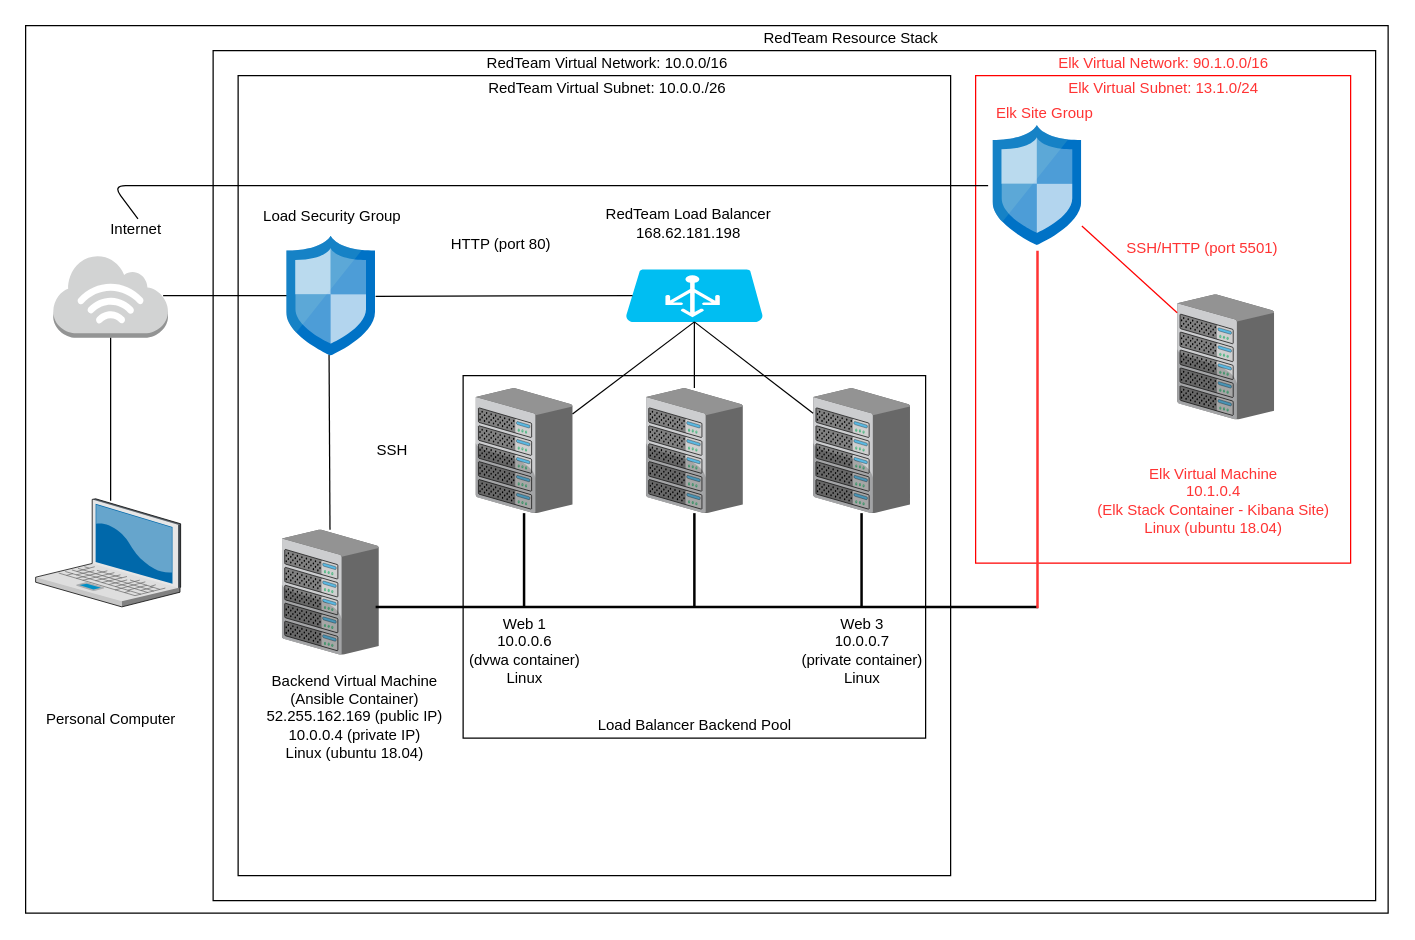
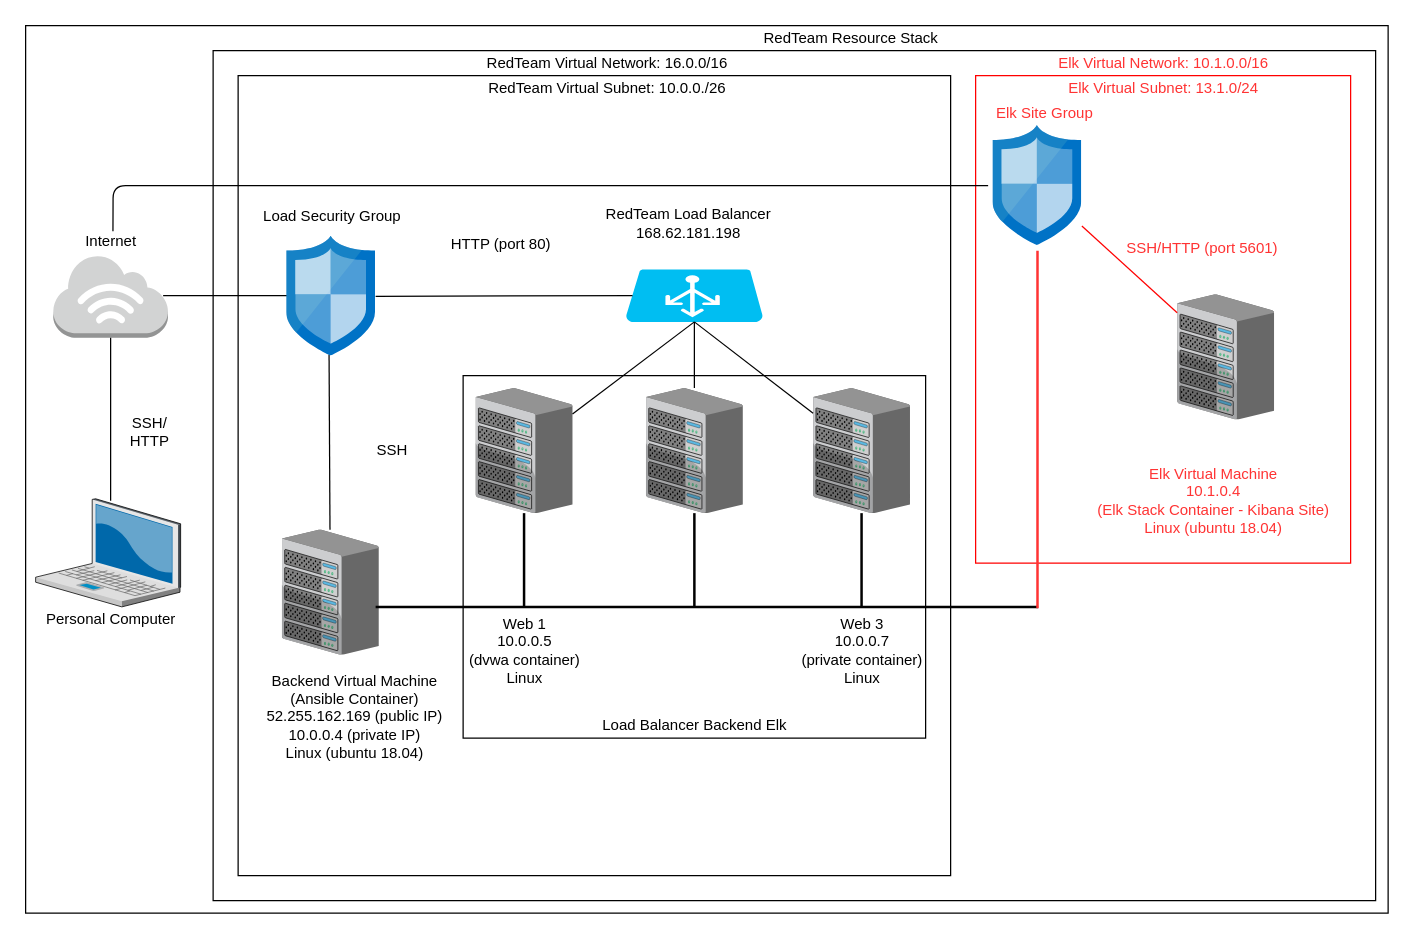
  <mxCell id="0" />
  <mxCell id="1" parent="0" />
  <mxCell id="2" value="" style="rounded=0;whiteSpace=wrap;html=1;" parent="1" vertex="1"><mxGeometry y="20" width="1090" height="710" as="geometry" x="20" /></mxCell>
  <mxCell id="3" value="" style="rounded=0;whiteSpace=wrap;html=1;" parent="1" vertex="1"><mxGeometry x="170" y="40" width="930" height="680" as="geometry" /></mxCell>
  <mxCell id="4" value="" style="rounded=0;whiteSpace=wrap;html=1;" parent="1" vertex="1"><mxGeometry x="190" y="60" width="570" height="640" as="geometry" /></mxCell>
  <mxCell id="5" value="" style="rounded=0;whiteSpace=wrap;html=1;" parent="1" vertex="1"><mxGeometry x="370" y="300" width="370" height="290" as="geometry" /></mxCell>
  <mxCell id="6" value="" style="verticalLabelPosition=bottom;aspect=fixed;html=1;verticalAlign=top;strokeColor=none;align=center;outlineConnect=0;shape=mxgraph.citrix.laptop_2;" parent="1" vertex="1"><mxGeometry x="28" y="398.52" width="116" height="86.5" as="geometry" /></mxCell>
  <mxCell id="7" value="" style="outlineConnect=0;dashed=0;verticalLabelPosition=bottom;verticalAlign=top;align=center;html=1;shape=mxgraph.aws3.internet_3;fillColor=#D2D3D3;gradientColor=none;" parent="1" vertex="1"><mxGeometry x="42.13" y="203.25" width="91.75" height="66.5" as="geometry" /></mxCell>
  <mxCell id="8" value="" style="endArrow=none;html=1;" parent="1" source="7" edge="1"><mxGeometry width="50" height="50" relative="1" as="geometry"><mxPoint x="87.5" y="362" as="sourcePoint" /><mxPoint x="88" y="400" as="targetPoint" /></mxGeometry></mxCell>
- <mxCell id="9" value="Personal Computer" style="text;html=1;align=center;verticalAlign=middle;resizable=0;points=[];autosize=1;strokeColor=none;" parent="1" vertex="1"><mxGeometry x="28" y="565.02" width="120" height="20" as="geometry" /></mxCell>
- <mxCell id="10" value="Internet" style="text;html=1;align=center;verticalAlign=middle;resizable=0;points=[];autosize=1;strokeColor=none;" parent="1" vertex="1"><mxGeometry x="78.01" y="173.25" width="60" height="20" as="geometry" /></mxCell>
+ <mxCell id="9" value="Personal Computer" style="text;html=1;align=center;verticalAlign=middle;resizable=0;points=[];autosize=1;strokeColor=none;" parent="1" vertex="1"><mxGeometry x="28" y="485.02" width="120" height="20" as="geometry" /></mxCell>
+ <mxCell id="10" value="Internet" style="text;html=1;align=center;verticalAlign=middle;resizable=0;points=[];autosize=1;strokeColor=none;" parent="1" vertex="1"><mxGeometry x="58.01" y="183.25" width="60" height="20" as="geometry" /></mxCell>
  <mxCell id="11" value="" style="endArrow=none;html=1;" parent="1" edge="1"><mxGeometry width="50" height="50" relative="1" as="geometry"><mxPoint x="130" y="236" as="sourcePoint" /><mxPoint x="230" y="236" as="targetPoint" /></mxGeometry></mxCell>
  <mxCell id="12" value="Load Security Group" style="text;html=1;align=center;verticalAlign=middle;resizable=0;points=[];autosize=1;strokeColor=none;" parent="1" vertex="1"><mxGeometry x="189.5" y="163" width="150" height="20" as="geometry" /></mxCell>
  <mxCell id="13" value="" style="verticalLabelPosition=bottom;aspect=fixed;html=1;verticalAlign=top;strokeColor=none;align=center;outlineConnect=0;shape=mxgraph.citrix.chassis;" parent="1" vertex="1"><mxGeometry x="225" y="423.22" width="77.5" height="100.05" as="geometry" /></mxCell>
  <mxCell id="14" value="" style="endArrow=none;html=1;" parent="1" source="13" edge="1"><mxGeometry width="50" height="50" relative="1" as="geometry"><mxPoint x="510" y="490" as="sourcePoint" /><mxPoint x="262.746" y="283" as="targetPoint" /></mxGeometry></mxCell>
  <mxCell id="15" value="Backend Virtual Machine&lt;br&gt;(Ansible Container)&lt;br&gt;&lt;span style=&quot;font-size: 12px&quot;&gt;52.255.162.169 (public IP)&lt;/span&gt;&lt;br&gt;10.0.0.4 (private IP)&lt;br&gt;Linux (ubuntu 18.04)&lt;br&gt;" style="text;html=1;align=center;verticalAlign=middle;resizable=0;points=[];autosize=1;strokeColor=none;" parent="1" vertex="1"><mxGeometry x="202.5" y="538.27" width="160" height="70" as="geometry" /></mxCell>
  <mxCell id="16" style="edgeStyle=orthogonalEdgeStyle;rounded=0;orthogonalLoop=1;jettySize=auto;html=1;exitX=0.5;exitY=1;exitDx=0;exitDy=0;" parent="1" source="3" target="3" edge="1"><mxGeometry relative="1" as="geometry" /></mxCell>
  <mxCell id="17" value="RedTeam Resource Stack" style="text;html=1;align=center;verticalAlign=middle;resizable=0;points=[];autosize=1;strokeColor=none;" parent="1" vertex="1"><mxGeometry x="600" y="20" width="160" height="20" as="geometry" /></mxCell>
- <mxCell id="18" value="RedTeam Virtual Network: 10.0.0/16" style="text;html=1;align=center;verticalAlign=middle;resizable=0;points=[];autosize=1;strokeColor=none;" parent="1" vertex="1"><mxGeometry x="380" y="40" width="210" height="20" as="geometry" /></mxCell>
+ <mxCell id="18" value="RedTeam Virtual Network: 16.0.0/16" style="text;html=1;align=center;verticalAlign=middle;resizable=0;points=[];autosize=1;strokeColor=none;" parent="1" vertex="1"><mxGeometry x="380" y="40" width="210" height="20" as="geometry" /></mxCell>
  <mxCell id="19" value="RedTeam Virtual Subnet: 10.0.0./26" style="text;html=1;align=center;verticalAlign=middle;resizable=0;points=[];autosize=1;strokeColor=none;" parent="1" vertex="1"><mxGeometry x="380" y="60" width="210" height="20" as="geometry" /></mxCell>
  <mxCell id="20" value="SSH" style="text;html=1;align=center;verticalAlign=middle;resizable=0;points=[];autosize=1;strokeColor=none;" parent="1" vertex="1"><mxGeometry x="292.5" y="350" width="40" height="20" as="geometry" /></mxCell>
  <mxCell id="21" value="" style="verticalLabelPosition=bottom;html=1;verticalAlign=top;align=center;strokeColor=none;fillColor=#00BEF2;shape=mxgraph.azure.azure_load_balancer;" parent="1" vertex="1"><mxGeometry x="500" y="215" width="110" height="42" as="geometry" /></mxCell>
  <mxCell id="22" value="RedTeam Load Balancer&lt;br&gt;168.62.181.198" style="text;html=1;align=center;verticalAlign=middle;resizable=0;points=[];autosize=1;strokeColor=none;" parent="1" vertex="1"><mxGeometry x="475" y="163" width="150" height="30" as="geometry" /></mxCell>
  <mxCell id="23" value="" style="endArrow=none;html=1;exitX=0.05;exitY=0.5;exitDx=0;exitDy=0;exitPerimeter=0;" parent="1" source="21" edge="1"><mxGeometry width="50" height="50" relative="1" as="geometry"><mxPoint x="510" y="350" as="sourcePoint" /><mxPoint x="300" y="236.5" as="targetPoint" /></mxGeometry></mxCell>
  <mxCell id="24" value="" style="verticalLabelPosition=bottom;aspect=fixed;html=1;verticalAlign=top;strokeColor=none;align=center;outlineConnect=0;shape=mxgraph.citrix.chassis;" parent="1" vertex="1"><mxGeometry x="516.25" y="309.97" width="77.5" height="100.05" as="geometry" /></mxCell>
  <mxCell id="25" value="" style="verticalLabelPosition=bottom;aspect=fixed;html=1;verticalAlign=top;strokeColor=none;align=center;outlineConnect=0;shape=mxgraph.citrix.chassis;" parent="1" vertex="1"><mxGeometry x="380" y="309.97" width="77.5" height="100.05" as="geometry" /></mxCell>
  <mxCell id="26" value="" style="verticalLabelPosition=bottom;aspect=fixed;html=1;verticalAlign=top;strokeColor=none;align=center;outlineConnect=0;shape=mxgraph.citrix.chassis;" parent="1" vertex="1"><mxGeometry x="650" y="309.97" width="77.5" height="100.05" as="geometry" /></mxCell>
  <mxCell id="27" value="HTTP (port 80)" style="text;html=1;align=center;verticalAlign=middle;resizable=0;points=[];autosize=1;strokeColor=none;" parent="1" vertex="1"><mxGeometry x="350" y="185" width="100" height="20" as="geometry" /></mxCell>
- <mxCell id="28" value="Load Balancer Backend Pool" style="text;html=1;align=center;verticalAlign=middle;resizable=0;points=[];autosize=1;strokeColor=none;" parent="1" vertex="1"><mxGeometry x="470" y="570" width="170" height="20" as="geometry" /></mxCell>
- <mxCell id="29" value="Web 1&lt;br&gt;10.0.0.6&lt;br&gt;(dvwa container)&lt;br&gt;Linux&lt;br&gt;" style="text;html=1;align=center;verticalAlign=middle;resizable=0;points=[];autosize=1;strokeColor=none;" parent="1" vertex="1"><mxGeometry x="368.75" y="490.02" width="100" height="60" as="geometry" /></mxCell>
+ <mxCell id="28" value="Load Balancer Backend Elk" style="text;html=1;align=center;verticalAlign=middle;resizable=0;points=[];autosize=1;strokeColor=none;" parent="1" vertex="1"><mxGeometry x="470" y="570" width="170" height="20" as="geometry" /></mxCell>
+ <mxCell id="29" value="Web 1&lt;br&gt;10.0.0.5&lt;br&gt;(dvwa container)&lt;br&gt;Linux&lt;br&gt;" style="text;html=1;align=center;verticalAlign=middle;resizable=0;points=[];autosize=1;strokeColor=none;" parent="1" vertex="1"><mxGeometry x="368.75" y="490.02" width="100" height="60" as="geometry" /></mxCell>
  <mxCell id="30" value="Web 3&lt;br&gt;10.0.0.7&lt;br&gt;(private container)&lt;br&gt;Linux" style="text;html=1;align=center;verticalAlign=middle;resizable=0;points=[];autosize=1;strokeColor=none;" parent="1" vertex="1"><mxGeometry x="638.75" y="490.02" width="100" height="60" as="geometry" /></mxCell>
  <mxCell id="31" value="" style="line;strokeWidth=2;html=1;" parent="1" vertex="1"><mxGeometry x="300" y="480" width="530" height="10" as="geometry" /></mxCell>
  <mxCell id="32" value="" style="line;strokeWidth=2;direction=south;html=1;" parent="1" vertex="1"><mxGeometry x="413.75" y="410.02" width="10" height="75" as="geometry" /></mxCell>
  <mxCell id="33" value="" style="line;strokeWidth=2;direction=south;html=1;" parent="1" vertex="1"><mxGeometry x="550" y="410.02" width="10" height="75" as="geometry" /></mxCell>
  <mxCell id="34" value="" style="line;strokeWidth=2;direction=south;html=1;" parent="1" vertex="1"><mxGeometry x="683.75" y="410.02" width="10" height="75" as="geometry" /></mxCell>
  <mxCell id="35" value="" style="endArrow=none;html=1;entryX=0.5;entryY=1;entryDx=0;entryDy=0;entryPerimeter=0;" parent="1" source="25" target="21" edge="1"><mxGeometry width="50" height="50" relative="1" as="geometry"><mxPoint x="540" y="410" as="sourcePoint" /><mxPoint x="590" y="360" as="targetPoint" /></mxGeometry></mxCell>
  <mxCell id="36" value="" style="endArrow=none;html=1;entryX=0.5;entryY=1;entryDx=0;entryDy=0;entryPerimeter=0;" parent="1" source="24" target="21" edge="1"><mxGeometry width="50" height="50" relative="1" as="geometry"><mxPoint x="540" y="410" as="sourcePoint" /><mxPoint x="590" y="360" as="targetPoint" /></mxGeometry></mxCell>
  <mxCell id="37" value="" style="endArrow=none;html=1;entryX=0.5;entryY=1;entryDx=0;entryDy=0;entryPerimeter=0;" parent="1" source="26" target="21" edge="1"><mxGeometry width="50" height="50" relative="1" as="geometry"><mxPoint x="540" y="410" as="sourcePoint" /><mxPoint x="590" y="360" as="targetPoint" /></mxGeometry></mxCell>
  <mxCell id="38" value="" style="aspect=fixed;html=1;points=[];align=center;image;fontSize=12;image=img/lib/mscae/Network_Security_Groups_Classic.svg;" parent="1" vertex="1"><mxGeometry x="229" y="188.53" width="71" height="95.95" as="geometry" /></mxCell>
  <mxCell id="39" value="" style="rounded=0;whiteSpace=wrap;html=1;strokeColor=#FF0000;" parent="1" vertex="1"><mxGeometry x="780" y="60" width="300" height="390" as="geometry" /></mxCell>
- <mxCell id="40" value="&lt;font color=&quot;#ff3333&quot;&gt;Elk Virtual Network: 90.1.0.0/16&lt;/font&gt;" style="text;html=1;align=center;verticalAlign=middle;resizable=0;points=[];autosize=1;strokeColor=none;" parent="1" vertex="1"><mxGeometry x="840" y="40" width="180" height="20" as="geometry" /></mxCell>
+ <mxCell id="40" value="&lt;font color=&quot;#ff3333&quot;&gt;Elk Virtual Network: 10.1.0.0/16&lt;/font&gt;" style="text;html=1;align=center;verticalAlign=middle;resizable=0;points=[];autosize=1;strokeColor=none;" parent="1" vertex="1"><mxGeometry x="840" y="40" width="180" height="20" as="geometry" /></mxCell>
  <mxCell id="41" value="" style="verticalLabelPosition=bottom;aspect=fixed;html=1;verticalAlign=top;strokeColor=none;align=center;outlineConnect=0;shape=mxgraph.citrix.chassis;" parent="1" vertex="1"><mxGeometry x="941.25" y="235" width="77.5" height="100.05" as="geometry" /></mxCell>
  <mxCell id="42" value="&lt;font color=&quot;#ff3333&quot;&gt;Elk Virtual Machine&lt;br&gt;10.1.0.4&lt;br&gt;(Elk Stack Container - Kibana Site)&lt;br&gt;Linux (ubuntu 18.04)&lt;/font&gt;" style="text;html=1;align=center;verticalAlign=middle;resizable=0;points=[];autosize=1;strokeColor=none;" parent="1" vertex="1"><mxGeometry x="870" y="370" width="200" height="60" as="geometry" /></mxCell>
- <mxCell id="43" value="&lt;font color=&quot;#ff3333&quot;&gt;SSH/HTTP (port 5501)&lt;/font&gt;" style="text;html=1;align=center;verticalAlign=middle;resizable=0;points=[];autosize=1;strokeColor=none;" parent="1" vertex="1"><mxGeometry x="891.25" y="188" width="140" height="20" as="geometry" /></mxCell>
+ <mxCell id="43" value="&lt;font color=&quot;#ff3333&quot;&gt;SSH/HTTP (port 5601)&lt;/font&gt;" style="text;html=1;align=center;verticalAlign=middle;resizable=0;points=[];autosize=1;strokeColor=none;" parent="1" vertex="1"><mxGeometry x="891.25" y="188" width="140" height="20" as="geometry" /></mxCell>
  <mxCell id="44" value="" style="aspect=fixed;html=1;points=[];align=center;image;fontSize=12;image=img/lib/mscae/Network_Security_Groups_Classic.svg;" parent="1" vertex="1"><mxGeometry x="794" y="100" width="71" height="95.95" as="geometry" /></mxCell>
  <mxCell id="45" value="&lt;font color=&quot;#ff3333&quot;&gt;Elk Site Group&lt;/font&gt;" style="text;html=1;align=center;verticalAlign=middle;resizable=0;points=[];autosize=1;strokeColor=none;" parent="1" vertex="1"><mxGeometry x="774.5" y="80" width="120" height="20" as="geometry" /></mxCell>
  <mxCell id="46" value="" style="endArrow=none;html=1;exitX=0.531;exitY=0.067;exitDx=0;exitDy=0;exitPerimeter=0;" parent="1" source="10" edge="1"><mxGeometry width="50" height="50" relative="1" as="geometry"><mxPoint x="540" y="400" as="sourcePoint" /><mxPoint x="790" y="148" as="targetPoint" /><Array as="points"><mxPoint x="90" y="148" /></Array></mxGeometry></mxCell>
  <mxCell id="47" value="" style="endArrow=none;html=1;strokeColor=#FF0000;" parent="1" source="44" target="41" edge="1"><mxGeometry width="50" height="50" relative="1" as="geometry"><mxPoint x="540" y="400" as="sourcePoint" /><mxPoint x="590" y="350" as="targetPoint" /></mxGeometry></mxCell>
  <mxCell id="48" value="&lt;font color=&quot;#ff3333&quot;&gt;Elk Virtual Subnet: 13.1.0/24&lt;/font&gt;" style="text;html=1;align=center;verticalAlign=middle;resizable=0;points=[];autosize=1;strokeColor=none;" parent="1" vertex="1"><mxGeometry x="845" y="60" width="170" height="20" as="geometry" /></mxCell>
+ <mxCell id="49" value="SSH/&lt;br&gt;HTTP" style="text;html=1;align=center;verticalAlign=middle;resizable=0;points=[];autosize=1;strokeColor=none;" parent="1" vertex="1"><mxGeometry x="94" y="330" width="50" height="30" as="geometry" /></mxCell>
  <mxCell id="50" value="" style="line;strokeWidth=2;direction=south;html=1;strokeColor=#FF3333;" parent="1" vertex="1"><mxGeometry x="824.5" y="200" width="10" height="286.02" as="geometry" /></mxCell>
